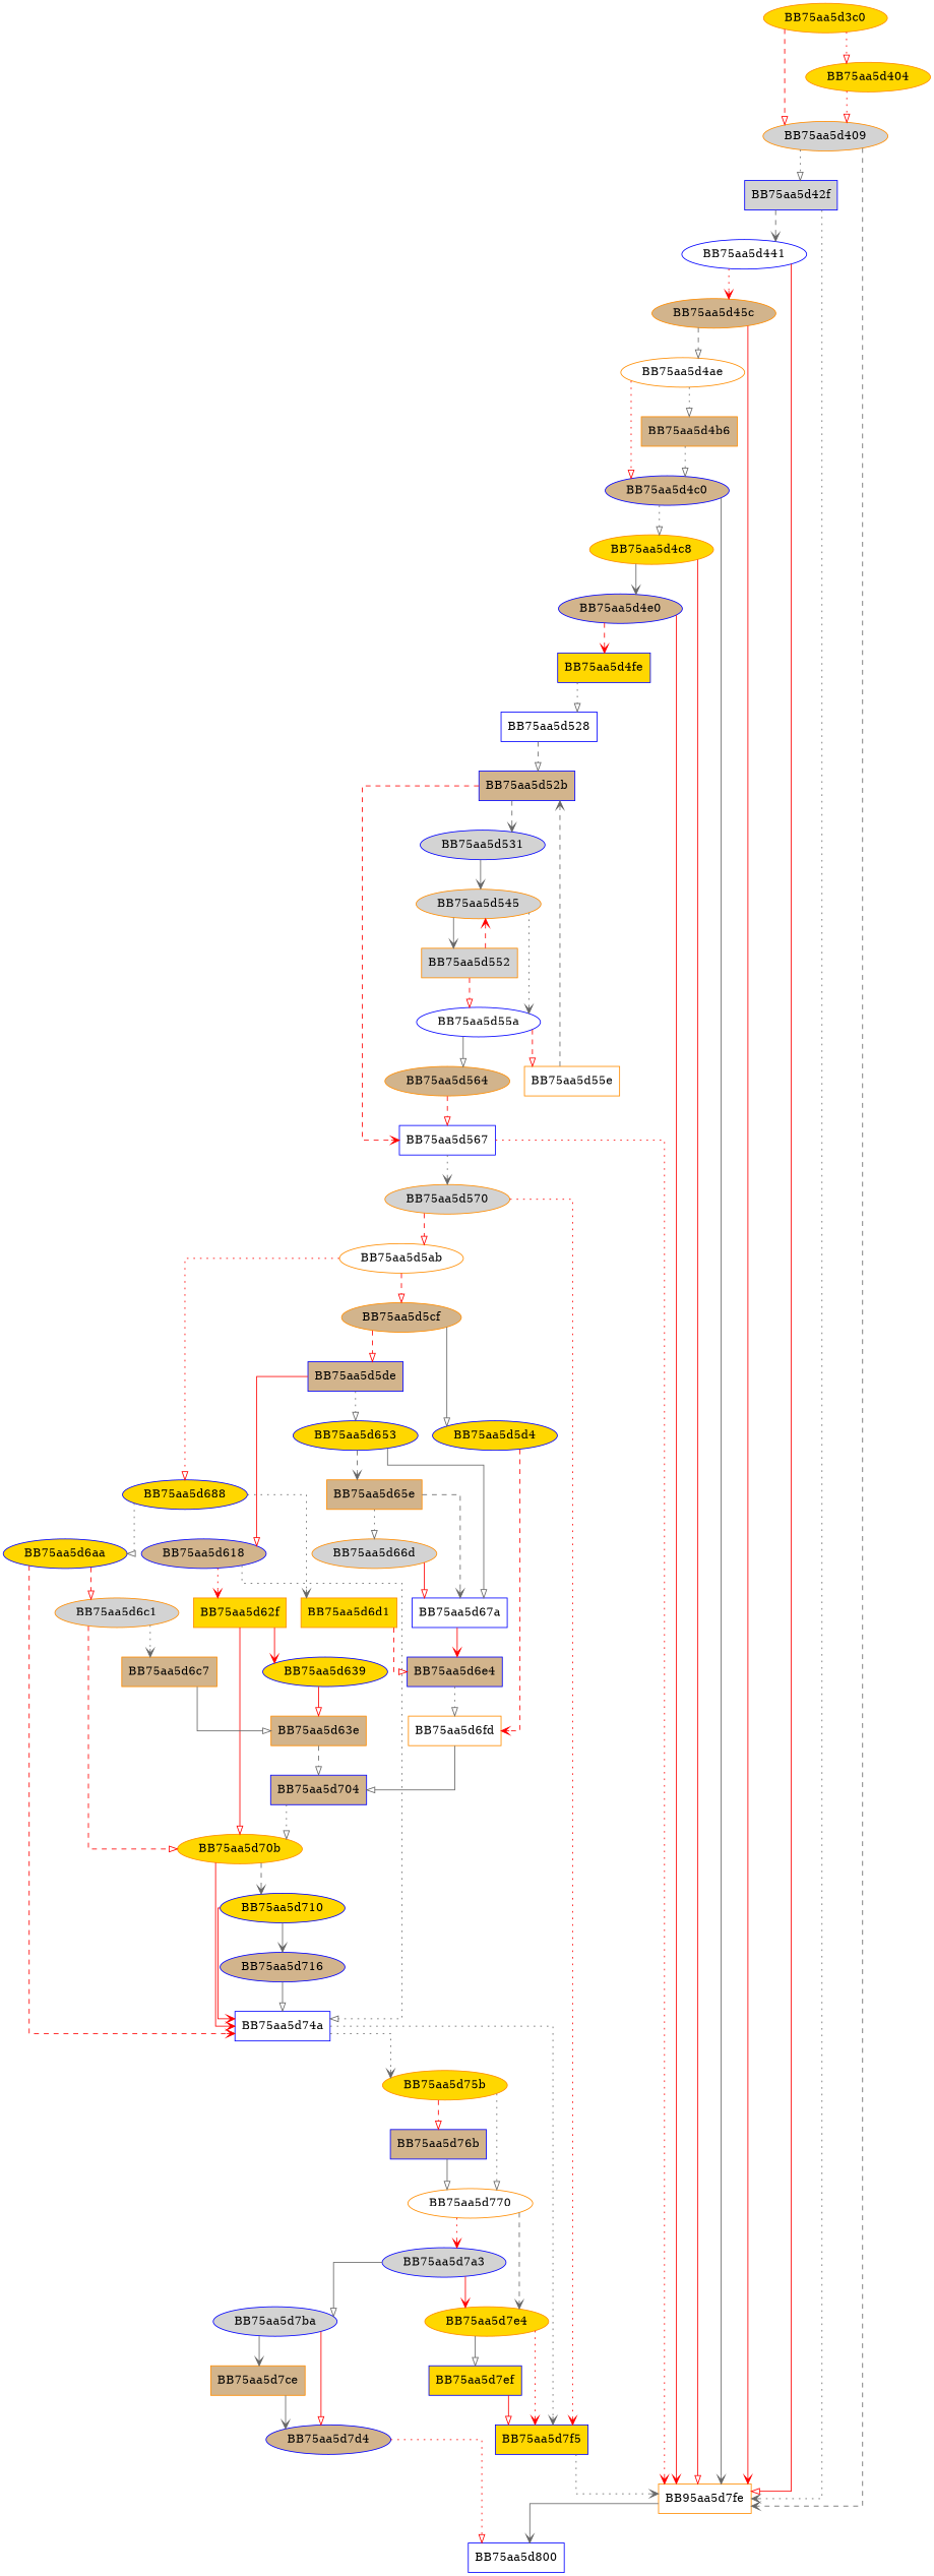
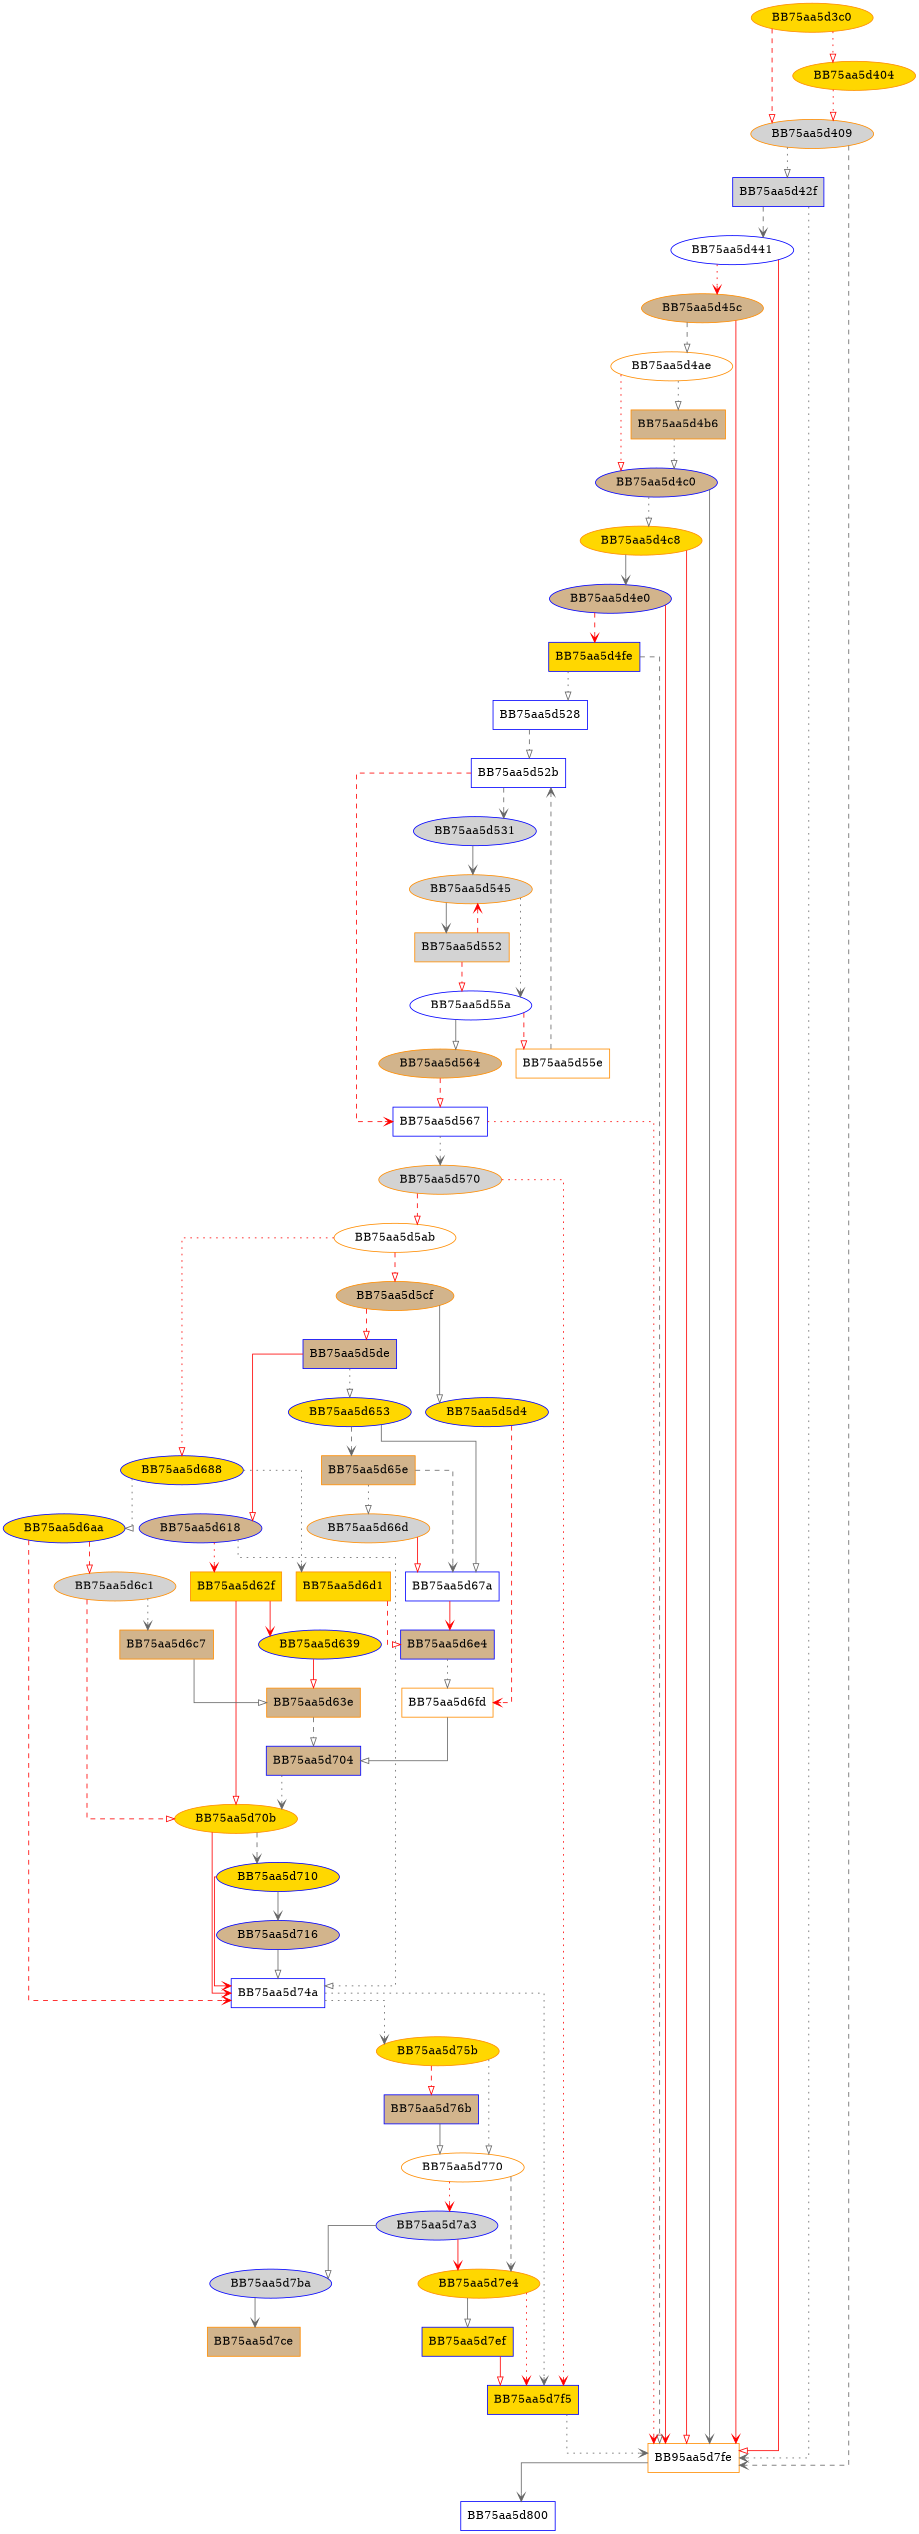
  digraph {
    splines=ortho
    node [color=blue fillcolor=gold shape=ellipse style=filled]
    edge [arrowhead=onormal color=gray40 style=solid]
    BB75aa5d3c0 [color=darkorange]
    BB75aa5d409 [color=darkorange fillcolor=lightgrey]
    BB75aa5d404 [color=darkorange]
    n4 [color=darkorange fillcolor=white label=BB95aa5d7fe shape=box]
    BB75aa5d42f [fillcolor=lightgrey shape=box]
    BB75aa5d800 [fillcolor=white shape=box]
    BB75aa5d441 [fillcolor=white]
    BB75aa5d45c [color=darkorange fillcolor=tan]
    BB75aa5d4ae [color=darkorange fillcolor=white]
    BB75aa5d4c0 [fillcolor=tan]
    BB75aa5d4b6 [color=darkorange fillcolor=tan shape=box]
    BB75aa5d4c8 [color=darkorange]
    BB75aa5d4e0 [fillcolor=tan]
    BB75aa5d4fe [shape=box]
    BB75aa5d528 [fillcolor=white shape=box]
-   BB75aa5d52b [fillcolor=tan shape=box]
+   BB75aa5d52b [fillcolor=white shape=box]
    BB75aa5d567 [fillcolor=white shape=box]
    BB75aa5d531 [fillcolor=lightgrey]
    BB75aa5d570 [color=darkorange fillcolor=lightgrey]
    BB75aa5d545 [color=darkorange fillcolor=lightgrey]
    BB75aa5d7f5 [shape=box]
    BB75aa5d5ab [color=darkorange fillcolor=white]
    BB75aa5d55a [fillcolor=white]
    BB75aa5d552 [color=darkorange fillcolor=lightgrey shape=box]
    BB75aa5d564 [color=darkorange fillcolor=tan]
    BB75aa5d55e [color=darkorange fillcolor=white shape=box]
    BB75aa5d688
    BB75aa5d5cf [color=darkorange fillcolor=tan]
    BB75aa5d6d1 [color=darkorange shape=box]
    BB75aa5d6aa
    BB75aa5d5de [fillcolor=tan shape=box]
    BB75aa5d5d4
    BB75aa5d6e4 [fillcolor=tan shape=box]
    BB75aa5d74a [fillcolor=white shape=box]
    BB75aa5d6c1 [color=darkorange fillcolor=lightgrey]
    BB75aa5d653
    BB75aa5d618 [fillcolor=tan]
    BB75aa5d6fd [color=darkorange fillcolor=white shape=box]
    BB75aa5d67a [fillcolor=white shape=box]
    BB75aa5d65e [color=darkorange fillcolor=tan shape=box]
    BB75aa5d62f [color=darkorange shape=box]
    BB75aa5d704 [fillcolor=tan shape=box]
    BB75aa5d70b [color=darkorange]
    BB75aa5d66d [color=darkorange fillcolor=lightgrey]
    BB75aa5d75b [color=darkorange]
    BB75aa5d639
    BB75aa5d770 [color=darkorange fillcolor=white]
    BB75aa5d76b [fillcolor=tan shape=box]
    BB75aa5d710
    BB75aa5d63e [color=darkorange fillcolor=tan shape=box]
    BB75aa5d716 [fillcolor=tan]
    BB75aa5d6c7 [color=darkorange fillcolor=tan shape=box]
    BB75aa5d7e4 [color=darkorange]
    BB75aa5d7a3 [fillcolor=lightgrey]
    BB75aa5d7ef [shape=box]
    BB75aa5d7ba [fillcolor=lightgrey]
-   BB75aa5d7d4 [fillcolor=tan]
    BB75aa5d7ce [color=darkorange fillcolor=tan shape=box]
    BB75aa5d3c0 -> BB75aa5d409 [color=red style=dashed]
    BB75aa5d3c0 -> BB75aa5d404 [color=red style=dotted]
    BB75aa5d409 -> n4 [arrowhead=vee style=dashed]
    BB75aa5d409 -> BB75aa5d42f [style=dotted]
    BB75aa5d404 -> BB75aa5d409 [color=red style=dotted]
    n4 -> BB75aa5d800 [arrowhead=vee]
    BB75aa5d42f -> n4 [arrowhead=vee style=dotted]
    BB75aa5d42f -> BB75aa5d441 [arrowhead=vee style=dashed]
    BB75aa5d441 -> n4 [color=red]
    BB75aa5d441 -> BB75aa5d45c [arrowhead=vee color=red style=dotted]
    BB75aa5d45c -> n4 [arrowhead=vee color=red]
    BB75aa5d45c -> BB75aa5d4ae [style=dashed]
    BB75aa5d4ae -> BB75aa5d4c0 [color=red style=dotted]
    BB75aa5d4ae -> BB75aa5d4b6 [style=dotted]
    BB75aa5d4c0 -> n4 [arrowhead=vee]
    BB75aa5d4c0 -> BB75aa5d4c8 [style=dotted]
    BB75aa5d4b6 -> BB75aa5d4c0 [style=dotted]
    BB75aa5d4c8 -> n4 [color=red]
    BB75aa5d4c8 -> BB75aa5d4e0 [arrowhead=vee]
    BB75aa5d4e0 -> n4 [arrowhead=vee color=red]
    BB75aa5d4e0 -> BB75aa5d4fe [arrowhead=vee color=red style=dashed]
+   BB75aa5d4fe -> n4 [style=dashed]
    BB75aa5d4fe -> BB75aa5d528 [style=dotted]
    BB75aa5d528 -> BB75aa5d52b [style=dashed]
    BB75aa5d52b -> BB75aa5d567 [arrowhead=vee color=red style=dashed]
    BB75aa5d52b -> BB75aa5d531 [arrowhead=vee style=dashed]
    BB75aa5d567 -> n4 [arrowhead=vee color=red style=dotted]
    BB75aa5d567 -> BB75aa5d570 [arrowhead=vee style=dotted]
    BB75aa5d531 -> BB75aa5d545 [arrowhead=vee]
    BB75aa5d570 -> BB75aa5d7f5 [arrowhead=vee color=red style=dotted]
    BB75aa5d570 -> BB75aa5d5ab [color=red style=dashed]
    BB75aa5d545 -> BB75aa5d55a [arrowhead=vee style=dotted]
    BB75aa5d545 -> BB75aa5d552 [arrowhead=vee]
    BB75aa5d7f5 -> n4 [arrowhead=vee style=dotted]
    BB75aa5d5ab -> BB75aa5d688 [color=red style=dotted]
    BB75aa5d5ab -> BB75aa5d5cf [color=red style=dashed]
    BB75aa5d55a -> BB75aa5d564
    BB75aa5d55a -> BB75aa5d55e [color=red style=dashed]
    BB75aa5d552 -> BB75aa5d545 [arrowhead=vee color=red style=dashed]
    BB75aa5d552 -> BB75aa5d55a [color=red style=dashed]
    BB75aa5d564 -> BB75aa5d567 [color=red style=dashed]
    BB75aa5d55e -> BB75aa5d52b [arrowhead=vee style=dashed]
    BB75aa5d688 -> BB75aa5d6d1 [arrowhead=vee style=dotted]
    BB75aa5d688 -> BB75aa5d6aa [style=dotted]
    BB75aa5d5cf -> BB75aa5d5de [color=red style=dashed]
    BB75aa5d5cf -> BB75aa5d5d4
    BB75aa5d6d1 -> BB75aa5d6e4 [color=red style=dashed]
    BB75aa5d6aa -> BB75aa5d74a [arrowhead=vee color=red style=dashed]
    BB75aa5d6aa -> BB75aa5d6c1 [color=red style=dashed]
    BB75aa5d5de -> BB75aa5d653 [style=dotted]
    BB75aa5d5de -> BB75aa5d618 [color=red]
    BB75aa5d5d4 -> BB75aa5d6fd [arrowhead=vee color=red style=dashed]
    BB75aa5d6e4 -> BB75aa5d6fd [style=dotted]
    BB75aa5d74a -> BB75aa5d7f5 [arrowhead=vee style=dotted]
    BB75aa5d74a -> BB75aa5d75b [arrowhead=vee style=dotted]
    BB75aa5d6c1 -> BB75aa5d70b [color=red style=dashed]
    BB75aa5d6c1 -> BB75aa5d6c7 [arrowhead=vee style=dotted]
    BB75aa5d653 -> BB75aa5d67a
    BB75aa5d653 -> BB75aa5d65e [arrowhead=vee style=dashed]
    BB75aa5d618 -> BB75aa5d74a [style=dotted]
    BB75aa5d618 -> BB75aa5d62f [arrowhead=vee color=red style=dotted]
    BB75aa5d6fd -> BB75aa5d704
    BB75aa5d67a -> BB75aa5d6e4 [arrowhead=vee color=red]
    BB75aa5d65e -> BB75aa5d67a [arrowhead=vee style=dashed]
    BB75aa5d65e -> BB75aa5d66d [style=dotted]
    BB75aa5d62f -> BB75aa5d70b [color=red]
    BB75aa5d62f -> BB75aa5d639 [arrowhead=vee color=red]
-   BB75aa5d704 -> BB75aa5d70b [style=dotted]
+   BB75aa5d704 -> BB75aa5d70b [arrowhead=vee style=dotted]
    BB75aa5d70b -> BB75aa5d74a [arrowhead=vee color=red]
    BB75aa5d70b -> BB75aa5d710 [arrowhead=vee style=dashed]
    BB75aa5d66d -> BB75aa5d67a [color=red]
    BB75aa5d75b -> BB75aa5d770 [style=dotted]
    BB75aa5d75b -> BB75aa5d76b [color=red style=dashed]
    BB75aa5d639 -> BB75aa5d63e [color=red]
    BB75aa5d770 -> BB75aa5d7e4 [arrowhead=vee style=dashed]
    BB75aa5d770 -> BB75aa5d7a3 [arrowhead=vee color=red style=dotted]
    BB75aa5d76b -> BB75aa5d770
    BB75aa5d710 -> BB75aa5d74a [arrowhead=vee color=red]
    BB75aa5d710 -> BB75aa5d716 [arrowhead=vee]
    BB75aa5d63e -> BB75aa5d704 [style=dashed]
    BB75aa5d716 -> BB75aa5d74a
    BB75aa5d6c7 -> BB75aa5d63e
    BB75aa5d7e4 -> BB75aa5d7f5 [arrowhead=vee color=red style=dotted]
    BB75aa5d7e4 -> BB75aa5d7ef
    BB75aa5d7a3 -> BB75aa5d7e4 [arrowhead=vee color=red]
    BB75aa5d7a3 -> BB75aa5d7ba
    BB75aa5d7ef -> BB75aa5d7f5 [color=red]
-   BB75aa5d7ba -> BB75aa5d7d4 [color=red]
    BB75aa5d7ba -> BB75aa5d7ce [arrowhead=vee]
-   BB75aa5d7d4 -> BB75aa5d800 [color=red style=dotted]
-   BB75aa5d7ce -> BB75aa5d7d4 [arrowhead=vee]
  }
